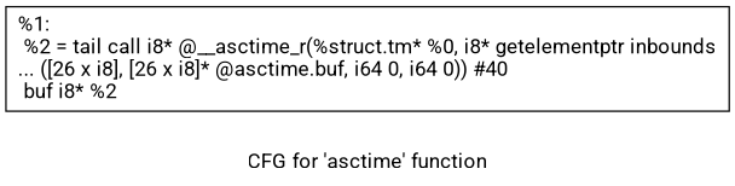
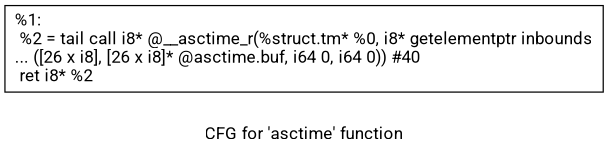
  digraph {
    label="CFG for 'asctime' function"
    fontname=Roboto
-   n1 [label="{%1:\l  %2 = tail call i8* @__asctime_r(%struct.tm* %0, i8* getelementptr inbounds\l... ([26 x i8], [26 x i8]* @asctime.buf, i64 0, i64 0)) #40\l  buf i8* %2\l}" shape=record fontname=Roboto]
+   n1 [label="{%1:\l  %2 = tail call i8* @__asctime_r(%struct.tm* %0, i8* getelementptr inbounds\l... ([26 x i8], [26 x i8]* @asctime.buf, i64 0, i64 0)) #40\l  ret i8* %2\l}" shape=record fontname=Roboto]
  }
